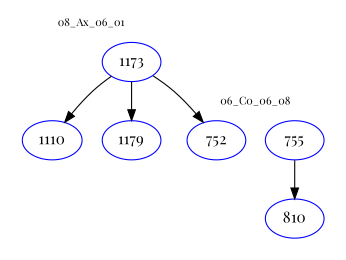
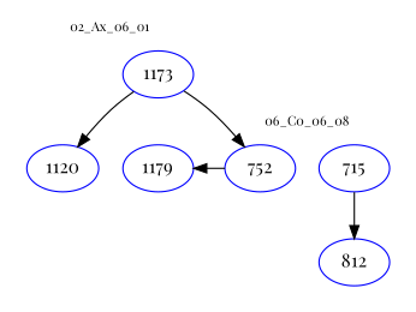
  digraph {
    fontname="Playfair Display"
    node [color=blue fontname="Playfair Display"]
    edge [color=black fontname="Playfair Display"]
    n1 [label=1173]
-   n2 [label=1110]
+   n2 [label=1120]
    n3 [label=1179]
-   n4 [label=755]
+   n4 [label=715]
    n5 [label=752]
-   n6 [label=810]
+   n6 [label=812]
    subgraph cluster_1 {
      color=white
      fontsize=10
-     label="08_Ax_06_01"
+     label="02_Ax_06_01"
      n1
      n2
      n3
    }
    subgraph cluster_2 {
      color=white
      fontsize=10
      label="06_C0_06_08"
      n4
      n5
      n6
    }
    n1 -> n2
-   n1 -> n3
+   n5 -> n3
    n1 -> n5
    n4 -> n6
  }
